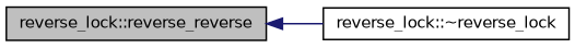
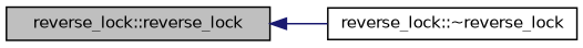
  digraph {
    rankdir=LR
    node [color=black fontname=Helvetica fontsize=10 shape=record style=filled]
-   n1 [fillcolor=grey75 fontcolor=black height=0.2 label="reverse_lock::reverse_reverse" width=0.4]
+   n1 [fillcolor=grey75 fontcolor=black height=0.2 label="reverse_lock::reverse_lock" width=0.4]
    n2 [fillcolor=white height=0.2 label="reverse_lock::~reverse_lock" width=0.4]
    n1 -> n2 [color=midnightblue dir=back fontname=Helvetica fontsize=10 labelfontname=Helvetica labelfontsize=10 style=solid]
  }
